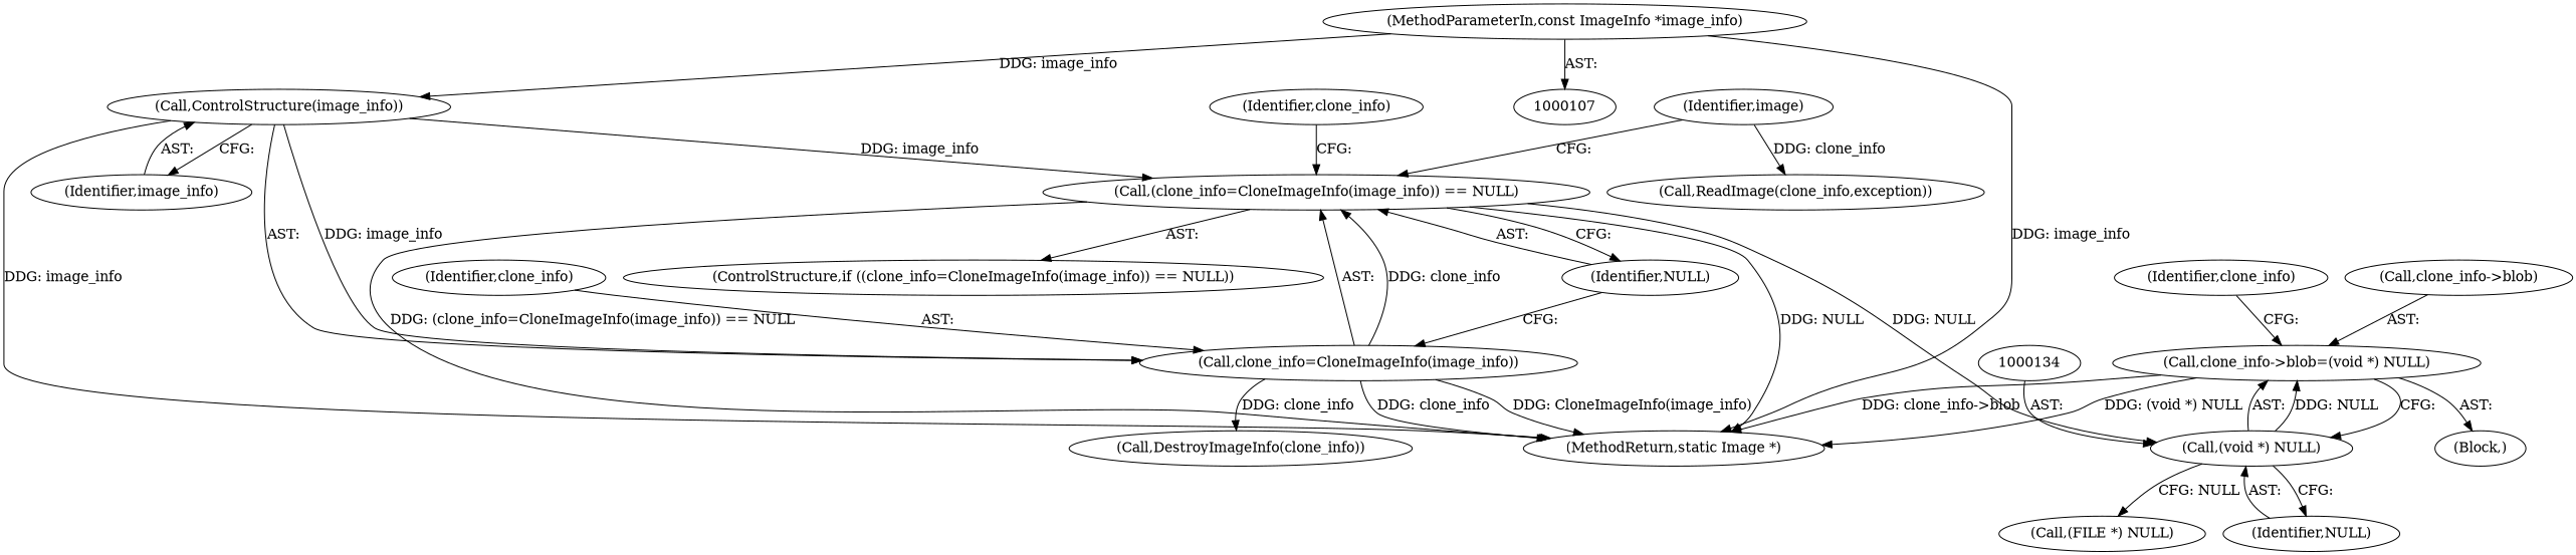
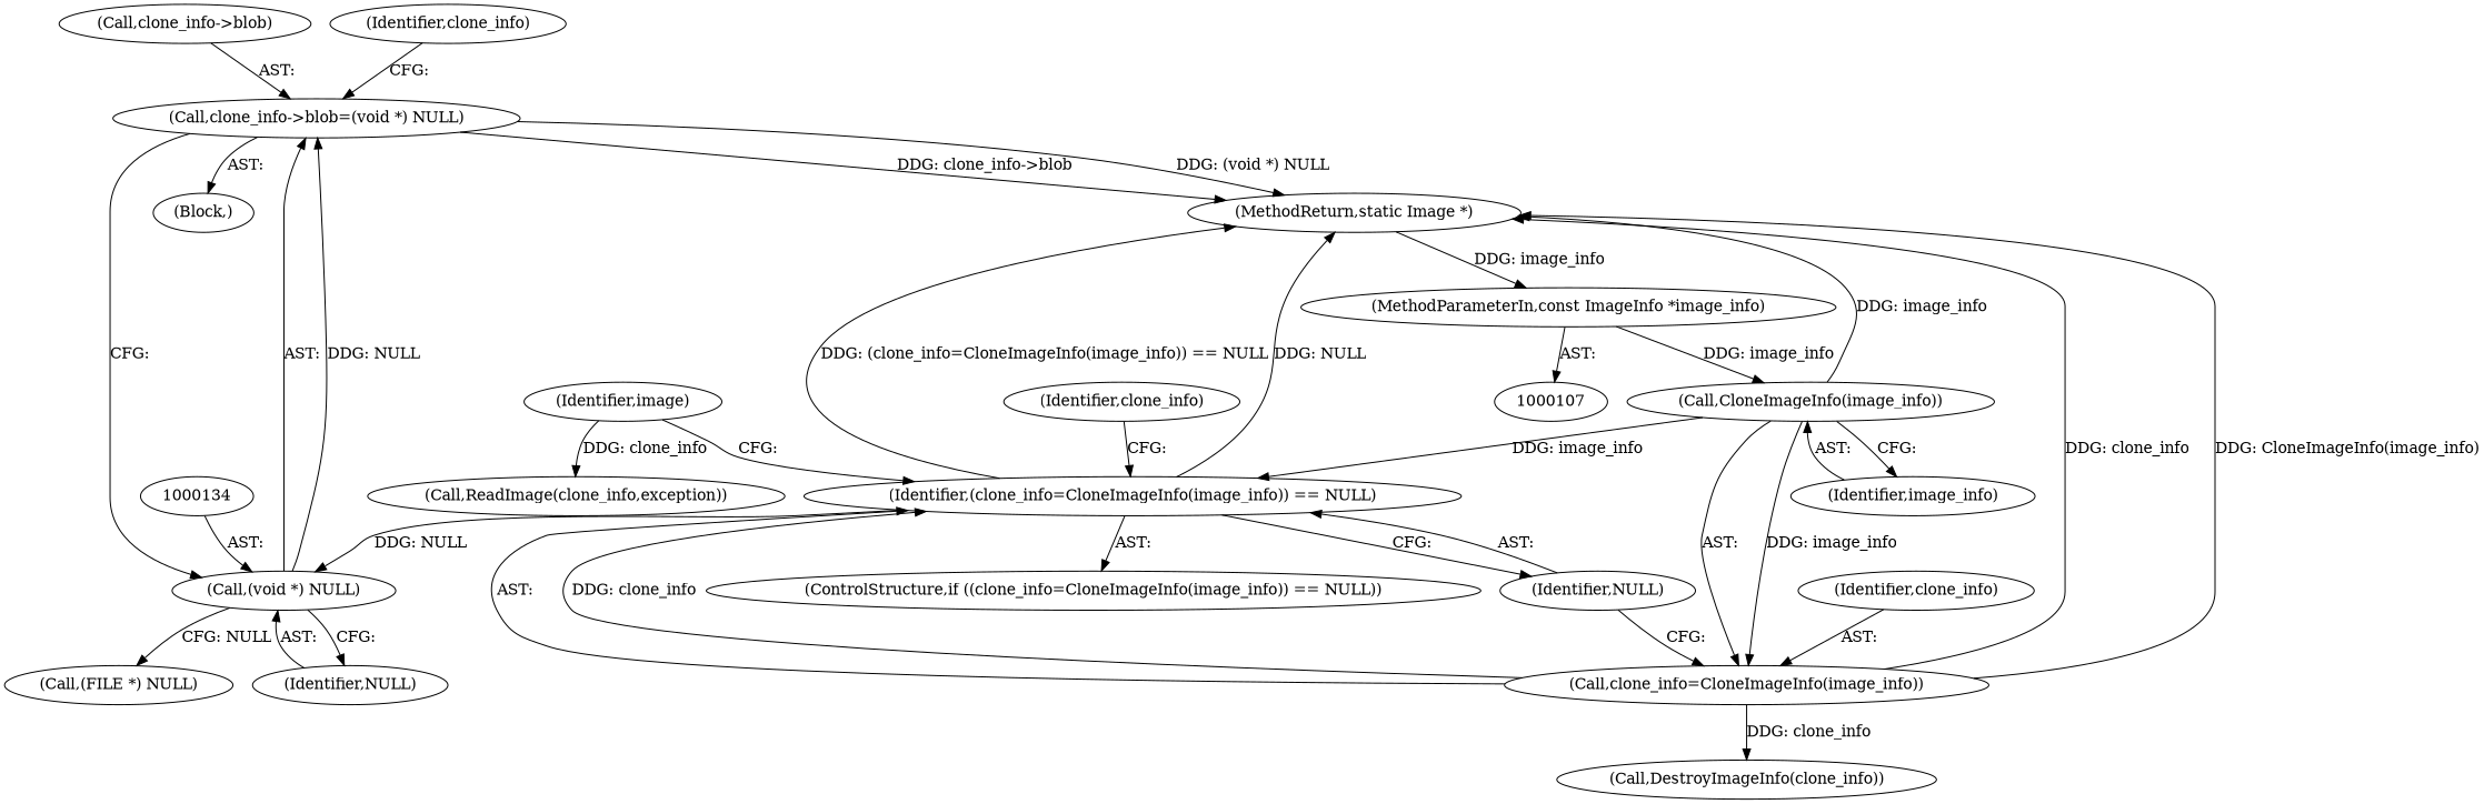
  digraph {
    n1 [label="(Call,clone_info->blob=(void *) NULL)"]
    n2 [label="(Call,(void *) NULL)"]
    n3 [label="(Block,)"]
    n4 [label="(MethodReturn,static Image *)"]
    n5 [label="(Call,(FILE *) NULL)"]
    n6 [label="(Identifier,NULL)"]
-   n7 [label="(Call,(clone_info=CloneImageInfo(image_info)) == NULL)"]
+   n7 [label="(Identifier,(clone_info=CloneImageInfo(image_info)) == NULL)"]
    n8 [label="(Identifier,NULL)"]
    n9 [label="(ControlStructure,if ((clone_info=CloneImageInfo(image_info)) == NULL))"]
    n10 [label="(Call,clone_info=CloneImageInfo(image_info))"]
    n11 [label="(Call,DestroyImageInfo(clone_info))"]
-   n12 [label="(Call,ControlStructure(image_info))"]
+   n12 [label="(Call,CloneImageInfo(image_info))"]
    n13 [label="(Identifier,image_info)"]
    n14 [label="(Call,ReadImage(clone_info,exception))"]
    n15 [label="(MethodParameterIn,const ImageInfo *image_info)"]
    1000107
    n17 [label="(Identifier,clone_info)"]
    n18 [label="(Identifier,clone_info)"]
    n19 [label="(Call,clone_info->blob)"]
    n20 [label="(Identifier,image)"]
    n21 [label="(Identifier,clone_info)"]
    1000134
    n1 -> n2 [label="CFG: "]
    n1 -> n3 [label="AST: "]
    n1 -> n4 [label="DDG: clone_info->blob"]
    n1 -> n4 [label="DDG: (void *) NULL"]
    n2 -> n1 [label="AST: "]
    n2 -> n1 [label="DDG: NULL"]
    n2 -> n5 [label="CFG: NULL"]
    n2 -> n6 [label="CFG: "]
    n6 -> n2 [label="AST: "]
    n7 -> n2 [label="DDG: NULL"]
    n7 -> n4 [label="DDG: NULL"]
    n7 -> n4 [label="DDG: (clone_info=CloneImageInfo(image_info)) == NULL"]
    n7 -> n8 [label="CFG: "]
    n7 -> n9 [label="AST: "]
    n8 -> n7 [label="AST: "]
    n8 -> n10 [label="CFG: "]
    n10 -> n4 [label="DDG: clone_info"]
    n10 -> n4 [label="DDG: CloneImageInfo(image_info)"]
    n10 -> n7 [label="AST: "]
    n10 -> n7 [label="DDG: clone_info"]
    n10 -> n11 [label="DDG: clone_info"]
    n12 -> n4 [label="DDG: image_info"]
    n12 -> n7 [label="DDG: image_info"]
    n12 -> n10 [label="AST: "]
    n12 -> n10 [label="DDG: image_info"]
    n12 -> n13 [label="CFG: "]
    n13 -> n12 [label="AST: "]
-   n15 -> n4 [label="DDG: image_info"]
+   n4 -> n15 [label="DDG: image_info"]
    n15 -> n12 [label="DDG: image_info"]
    n15 -> 1000107 [label="AST: "]
    n17 -> n10 [label="AST: "]
    n18 -> n7 [label="CFG: "]
    n19 -> n1 [label="AST: "]
    n20 -> n7 [label="CFG: "]
    n20 -> n14 [label="DDG: clone_info"]
    n21 -> n1 [label="CFG: "]
    1000134 -> n2 [label="AST: "]
  }
